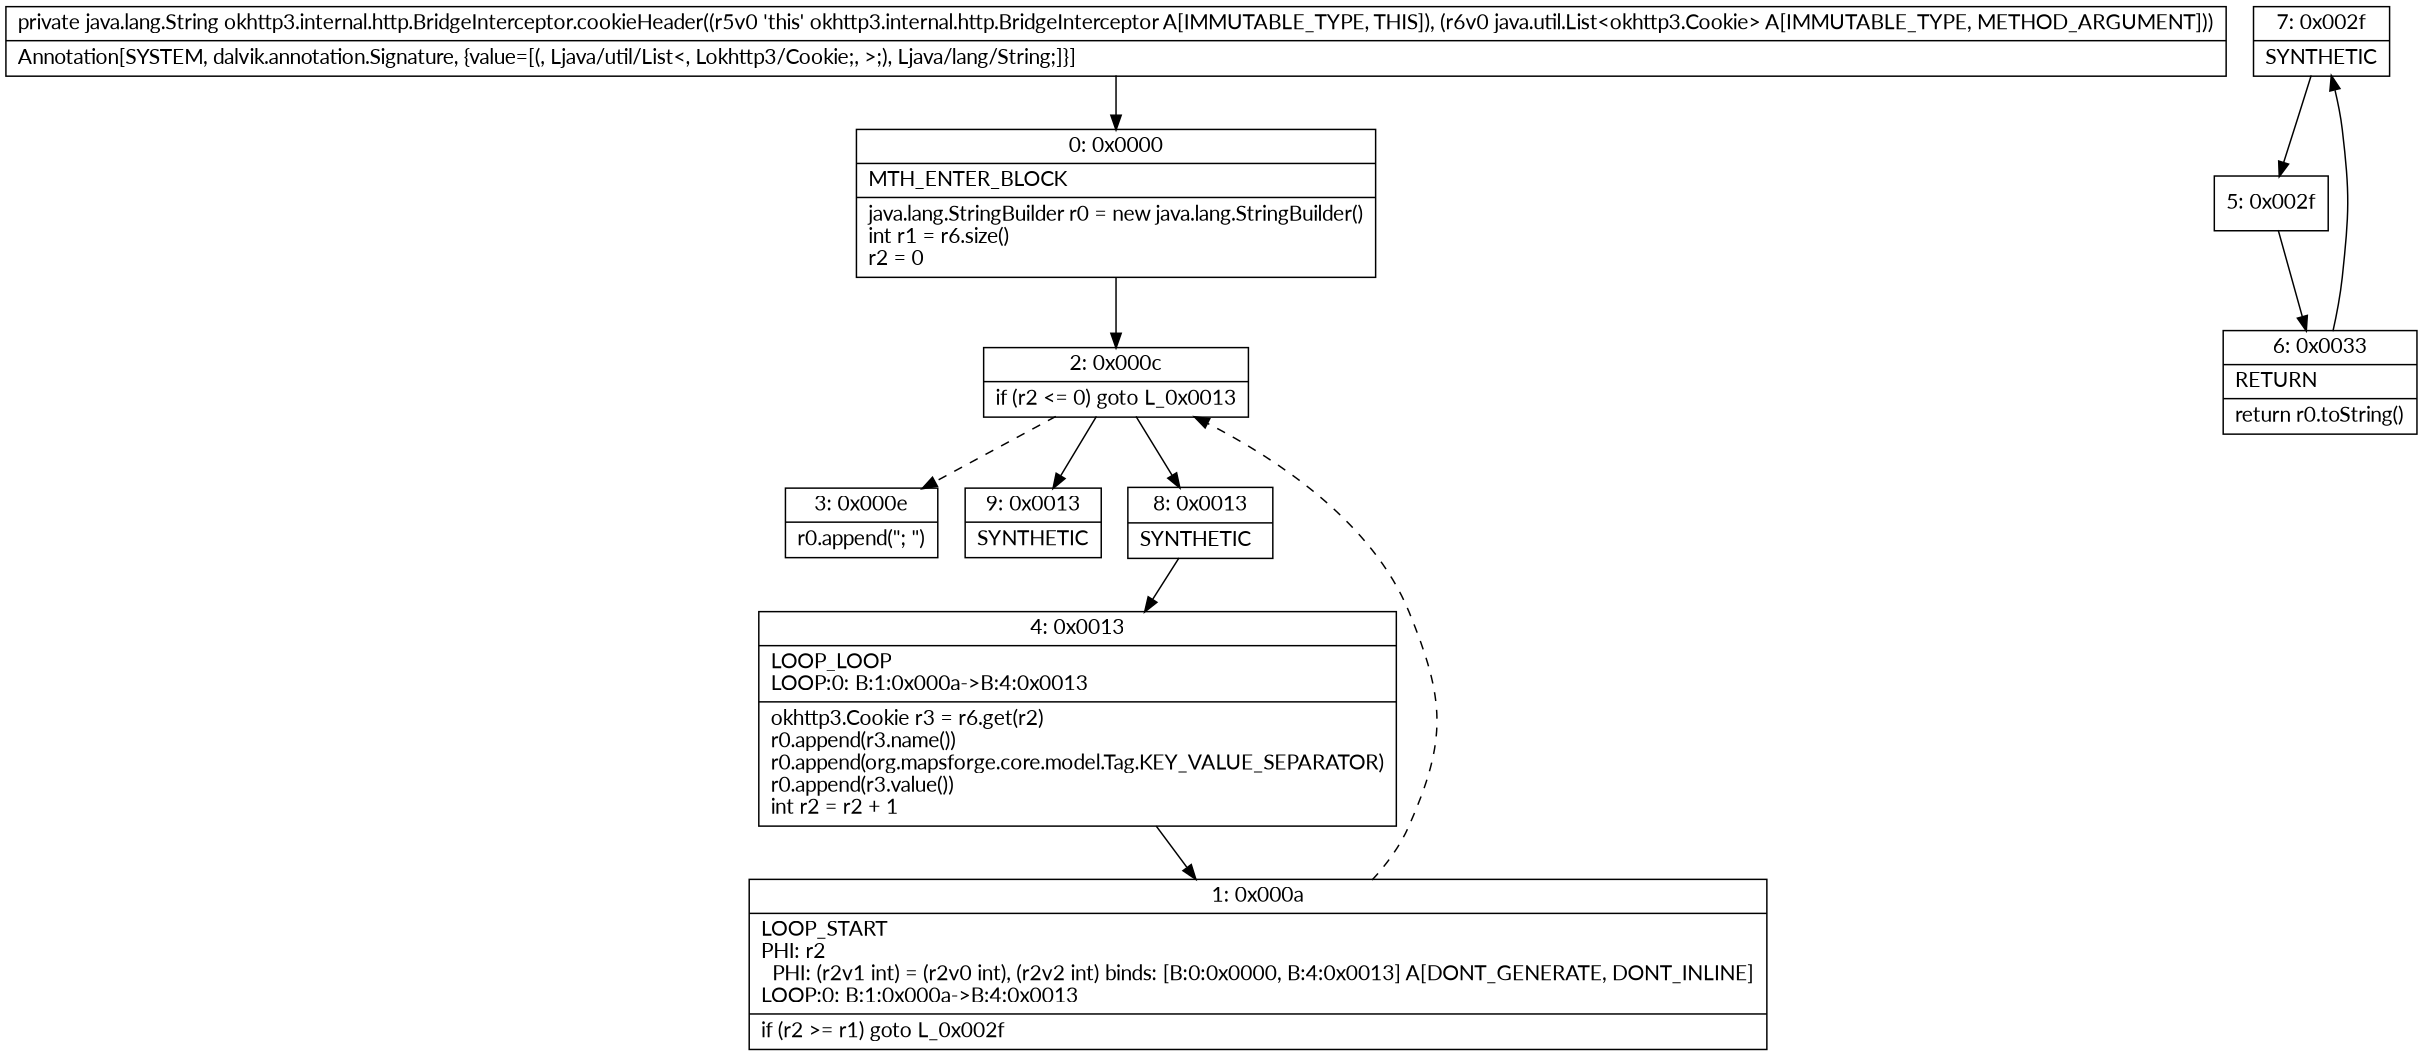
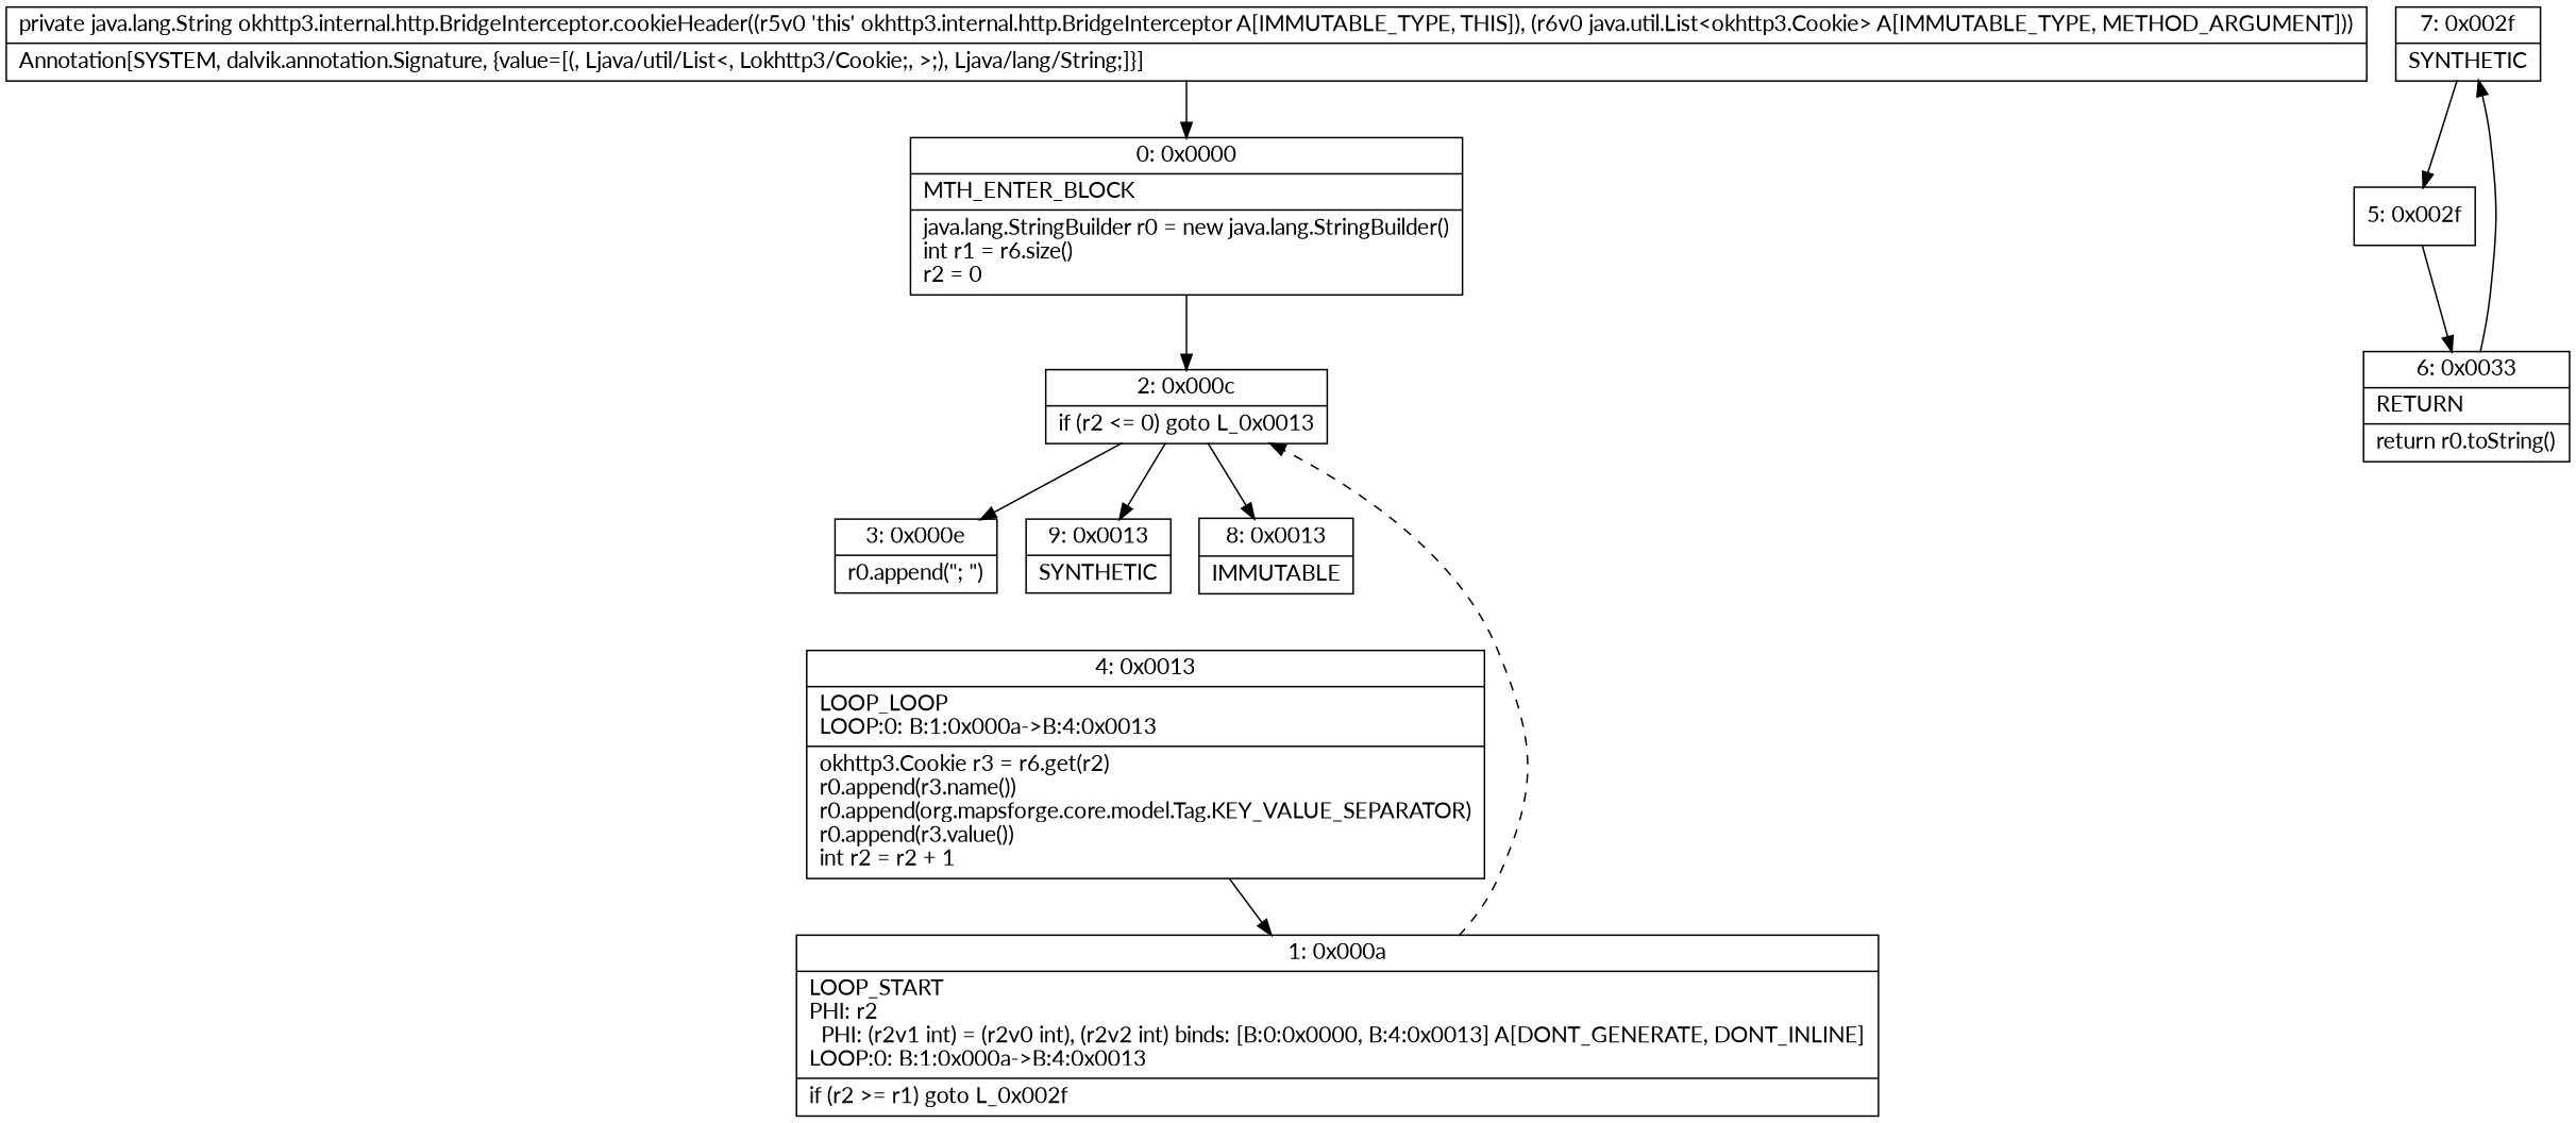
  digraph {
    fontname=Lato
    node [fontname=Lato shape=record]
    edge [fontname=Lato]
    n1 [label="{0\:\ 0x0000|MTH_ENTER_BLOCK\l|java.lang.StringBuilder r0 = new java.lang.StringBuilder()\lint r1 = r6.size()\lr2 = 0\l}"]
    n2 [label="{2\:\ 0x000c|if (r2 \<= 0) goto L_0x0013\l}"]
    n3 [label="{1\:\ 0x000a|LOOP_START\lPHI: r2 \l  PHI: (r2v1 int) = (r2v0 int), (r2v2 int) binds: [B:0:0x0000, B:4:0x0013] A[DONT_GENERATE, DONT_INLINE]\lLOOP:0: B:1:0x000a\-\>B:4:0x0013\l|if (r2 \>= r1) goto L_0x002f\l}"]
    n4 [label="{3\:\ 0x000e|r0.append(\"; \")\l}"]
    n5 [label="{9\:\ 0x0013|SYNTHETIC\l}"]
-   n6 [label="{8\:\ 0x0013|SYNTHETIC\l}"]
+   n6 [label="{8\:\ 0x0013|IMMUTABLE\l}"]
    n7 [label="{7\:\ 0x002f|SYNTHETIC\l}"]
    n8 [label="{5\:\ 0x002f}"]
    n9 [label="{4\:\ 0x0013|LOOP_LOOP\lLOOP:0: B:1:0x000a\-\>B:4:0x0013\l|okhttp3.Cookie r3 = r6.get(r2)\lr0.append(r3.name())\lr0.append(org.mapsforge.core.model.Tag.KEY_VALUE_SEPARATOR)\lr0.append(r3.value())\lint r2 = r2 + 1\l}"]
    n10 [label="{6\:\ 0x0033|RETURN\l|return r0.toString()\l}"]
    n11 [label="{private java.lang.String okhttp3.internal.http.BridgeInterceptor.cookieHeader((r5v0 'this' okhttp3.internal.http.BridgeInterceptor A[IMMUTABLE_TYPE, THIS]), (r6v0 java.util.List\<okhttp3.Cookie\> A[IMMUTABLE_TYPE, METHOD_ARGUMENT]))  | Annotation[SYSTEM, dalvik.annotation.Signature, \{value=[(, Ljava\/util\/List\<, Lokhttp3\/Cookie;, \>;), Ljava\/lang\/String;]\}]\l}"]
    n1 -> n2
-   n2 -> n4 [style=dashed]
+   n2 -> n4 [style=solid]
    n2 -> n5
    n2 -> n6
    n3 -> n2 [style=dashed]
-   n6 -> n9
    n7 -> n8
    n8 -> n10
    n9 -> n3
    n10 -> n7
    n11 -> n1
  }
